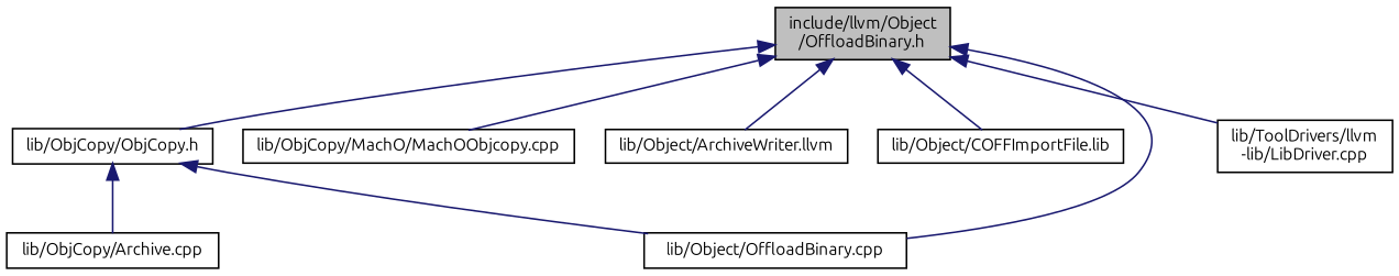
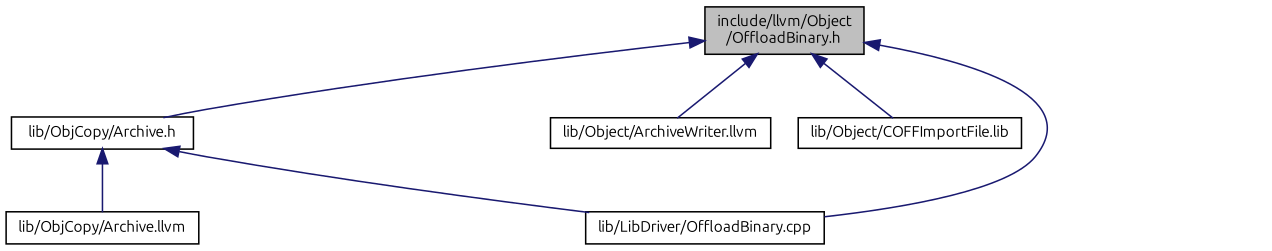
  digraph {
    fontname=Ubuntu
    node [color=black fontname=Ubuntu fontsize=10 shape=record]
    edge [color=midnightblue dir=back fontname=Ubuntu fontsize=10 labelfontname=Helvetica labelfontsize=10 style=solid]
    n1 [fillcolor=grey75 fontcolor=black height=0.2 label="include/llvm/Object\l/OffloadBinary.h" style=filled width=0.4]
-   n2 [height=0.2 label="lib/ObjCopy/ObjCopy.h" width=0.4]
-   n3 [height=0.2 label="lib/ObjCopy/MachO/MachOObjcopy.cpp" width=0.4]
+   n2 [height=0.2 label="lib/ObjCopy/Archive.h" width=0.4]
    n4 [height=0.2 label="lib/Object/ArchiveWriter.llvm" width=0.4]
    n5 [height=0.2 label="lib/Object/COFFImportFile.lib" width=0.4]
-   n6 [height=0.2 label="lib/Object/OffloadBinary.cpp" width=0.4]
-   n7 [height=0.2 label="lib/ToolDrivers/llvm\l-lib/LibDriver.cpp" width=0.4]
-   n8 [height=0.2 label="lib/ObjCopy/Archive.cpp" width=0.4]
+   n6 [height=0.2 label="lib/LibDriver/OffloadBinary.cpp" width=0.4]
+   n8 [height=0.2 label="lib/ObjCopy/Archive.llvm" width=0.4]
    n1 -> n2
-   n1 -> n3
    n1 -> n4
    n1 -> n5
    n1 -> n6
-   n1 -> n7
    n2 -> n6
    n2 -> n8
  }
